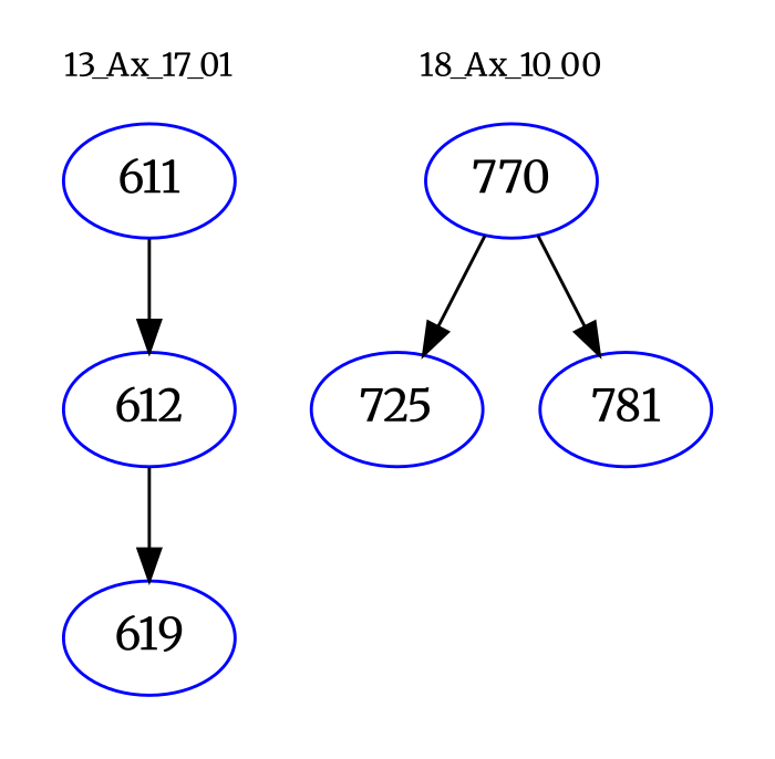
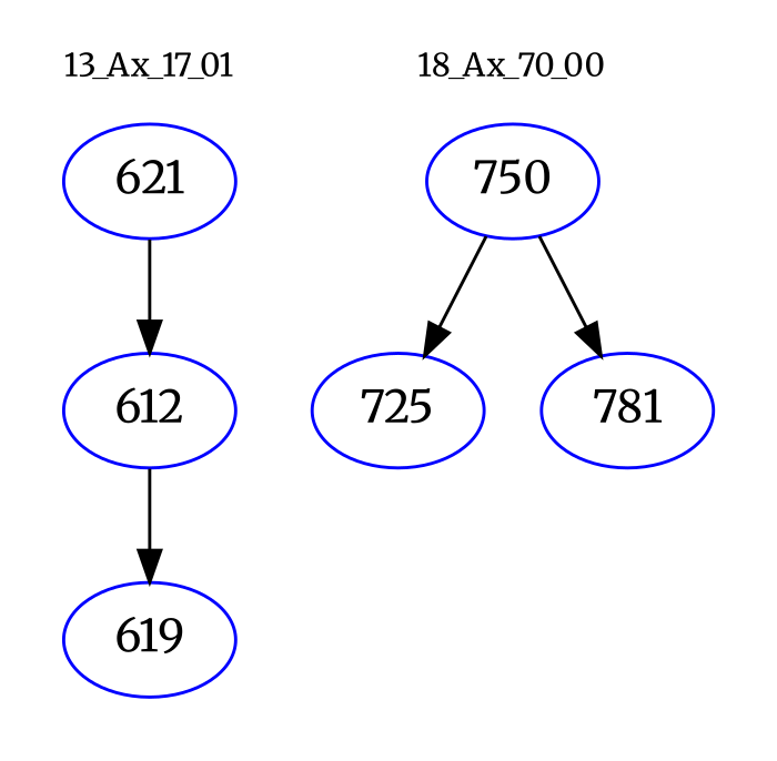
  digraph {
    fontname=Merriweather
    node [color=blue fontname=Merriweather]
    edge [color=black fontname=Merriweather]
-   n1 [label=611]
+   n1 [label=621]
    n2 [label=619]
    n3 [label=612]
-   n4 [label=770]
+   n4 [label=750]
    n5 [label=725]
    n6 [label=781]
    subgraph cluster_1 {
      color=white
      fontsize=10
      label="13_Ax_17_01"
      n1
      n2
      n3
    }
    subgraph cluster_2 {
      color=white
      fontsize=10
-     label="18_Ax_10_00"
+     label="18_Ax_70_00"
      n4
      n5
      n6
    }
    n1 -> n3
    n3 -> n2
    n4 -> n5
    n4 -> n6
  }
